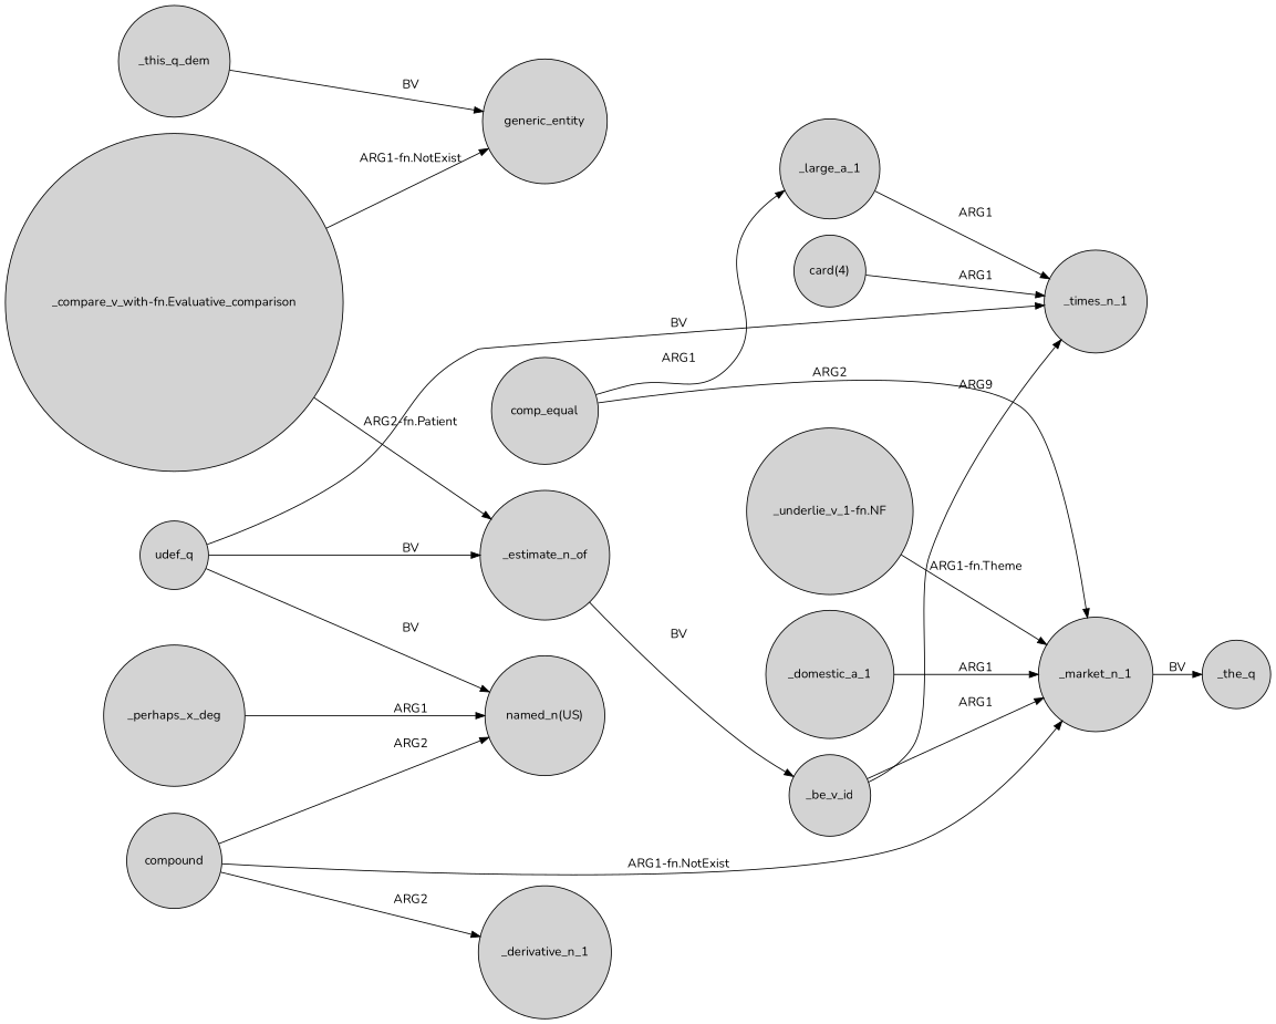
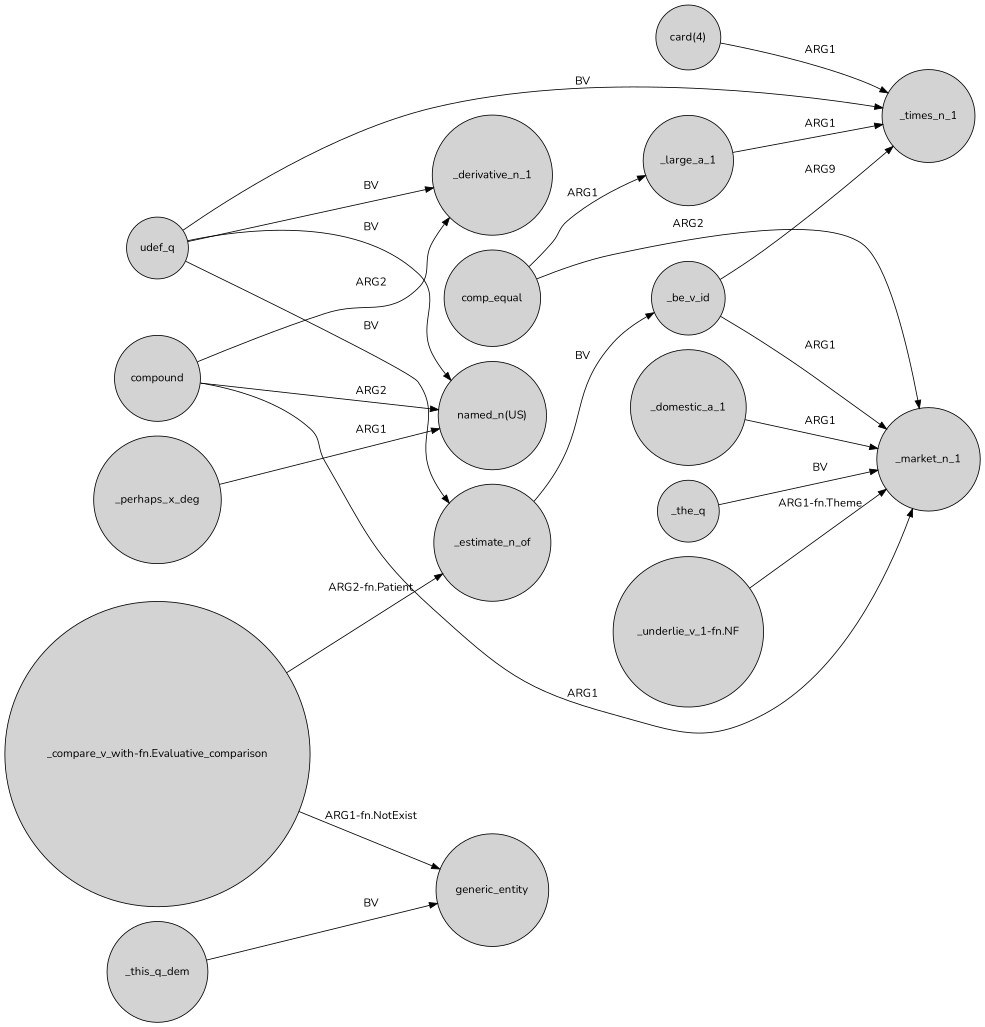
  digraph {
    fontname=Nunito
    rankdir=LR
    node [fontname=Nunito shape=circle style=filled]
    edge [fontname=Nunito]
    comp_equal
    _large_a_1
    _market_n_1
    _times_n_1
    udef_q
    "named_n(US)"
    _derivative_n_1
    _estimate_n_of
    _be_v_id
    _perhaps_x_deg
    _domestic_a_1
    compound
    "_compare_v_with-fn.Evaluative_comparison"
    generic_entity
    _this_q_dem
    "card(4)"
    _the_q
    "_underlie_v_1-fn.NF"
    comp_equal -> _large_a_1 [label=ARG1]
    comp_equal -> _market_n_1 [label=ARG2]
    _large_a_1 -> _times_n_1 [label=ARG1]
    udef_q -> _times_n_1 [label=BV]
    udef_q -> "named_n(US)" [label=BV]
+   udef_q -> _derivative_n_1 [label=BV]
    udef_q -> _estimate_n_of [label=BV]
    _estimate_n_of -> _be_v_id [label=BV]
    _be_v_id -> _market_n_1 [label=ARG1]
    _be_v_id -> _times_n_1 [label=ARG9]
    _perhaps_x_deg -> "named_n(US)" [label=ARG1]
    _domestic_a_1 -> _market_n_1 [label=ARG1]
-   compound -> _market_n_1 [label="ARG1-fn.NotExist"]
+   compound -> _market_n_1 [label=ARG1]
    compound -> "named_n(US)" [label=ARG2]
    compound -> _derivative_n_1 [label=ARG2]
    "_compare_v_with-fn.Evaluative_comparison" -> _estimate_n_of [label="ARG2-fn.Patient"]
    "_compare_v_with-fn.Evaluative_comparison" -> generic_entity [label="ARG1-fn.NotExist"]
    _this_q_dem -> generic_entity [label=BV]
    "card(4)" -> _times_n_1 [label=ARG1]
-   _market_n_1 -> _the_q [label=BV]
+   _the_q -> _market_n_1 [label=BV]
    "_underlie_v_1-fn.NF" -> _market_n_1 [label="ARG1-fn.Theme"]
  }
